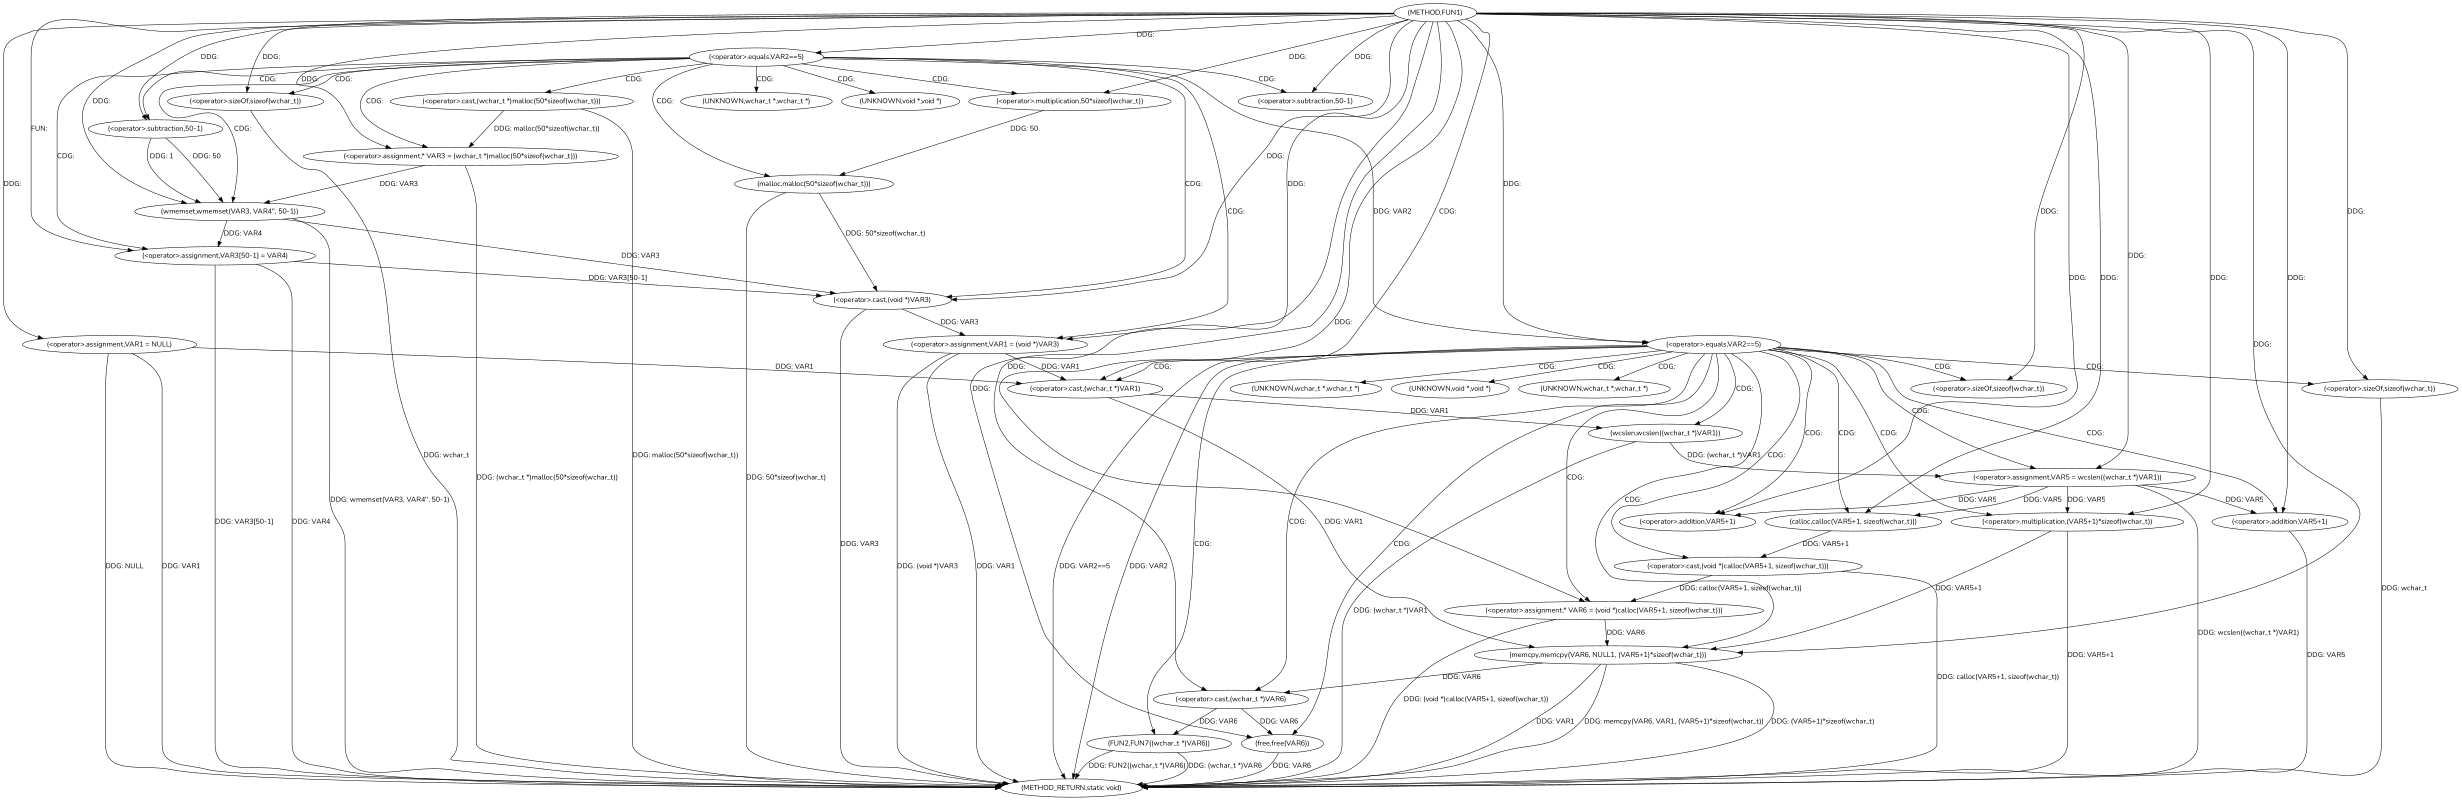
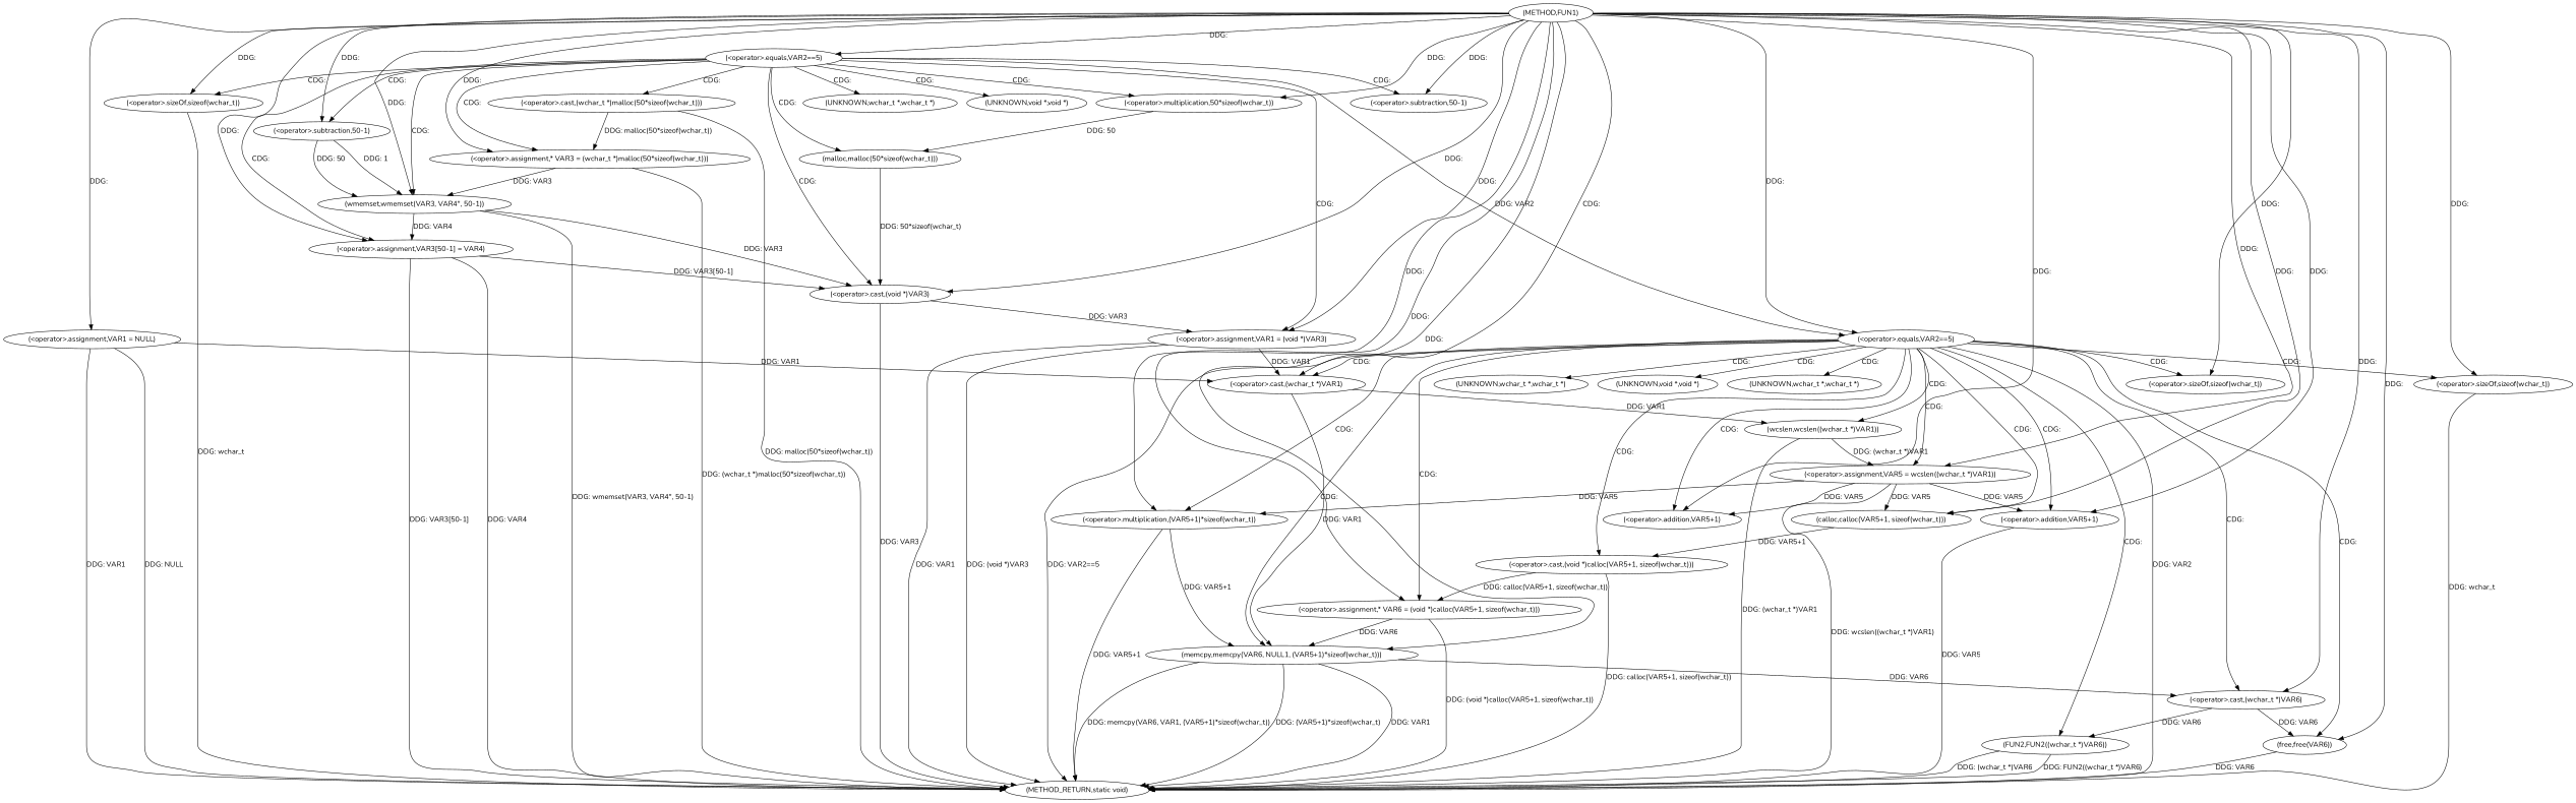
  digraph {
    fontname=Nunito
    node [fontname=Nunito]
    edge [fontname=Nunito]
    n1 [label="(METHOD,FUN1)"]
    n2 [label="(<operator>.assignment,VAR1 = NULL)"]
    n3 [label="(<operator>.equals,VAR2==5)"]
    n4 [label="(<operator>.assignment,* VAR3 = (wchar_t *)malloc(50*sizeof(wchar_t)))"]
    n5 [label="(<operator>.multiplication,50*sizeof(wchar_t))"]
    n6 [label="(<operator>.sizeOf,sizeof(wchar_t))"]
    n7 [label="(wmemset,wmemset(VAR3, VAR4'', 50-1))"]
    n8 [label="(<operator>.subtraction,50-1)"]
    n9 [label="(<operator>.assignment,VAR3[50-1] = VAR4)"]
    n10 [label="(<operator>.subtraction,50-1)"]
    n11 [label="(<operator>.assignment,VAR1 = (void *)VAR3)"]
    n12 [label="(<operator>.cast,(void *)VAR3)"]
    n13 [label="(<operator>.equals,VAR2==5)"]
    n14 [label="(<operator>.assignment,VAR5 = wcslen((wchar_t *)VAR1))"]
    n15 [label="(<operator>.cast,(wchar_t *)VAR1)"]
    n16 [label="(<operator>.assignment,* VAR6 = (void *)calloc(VAR5+1, sizeof(wchar_t)))"]
    n17 [label="(calloc,calloc(VAR5+1, sizeof(wchar_t)))"]
    n18 [label="(<operator>.addition,VAR5+1)"]
    n19 [label="(<operator>.sizeOf,sizeof(wchar_t))"]
    n20 [label="(memcpy,memcpy(VAR6, NULL1, (VAR5+1)*sizeof(wchar_t)))"]
    n21 [label="(<operator>.multiplication,(VAR5+1)*sizeof(wchar_t))"]
    n22 [label="(<operator>.addition,VAR5+1)"]
    n23 [label="(<operator>.sizeOf,sizeof(wchar_t))"]
    n24 [label="(<operator>.cast,(wchar_t *)VAR6)"]
    n25 [label="(free,free(VAR6))"]
    n26 [label="(METHOD_RETURN,static void)"]
    n27 [label="(<operator>.cast,(wchar_t *)malloc(50*sizeof(wchar_t)))"]
    n28 [label="(malloc,malloc(50*sizeof(wchar_t)))"]
    n29 [label="(UNKNOWN,wchar_t *,wchar_t *)"]
    n30 [label="(UNKNOWN,void *,void *)"]
    n31 [label="(wcslen,wcslen((wchar_t *)VAR1))"]
    n32 [label="(<operator>.cast,(void *)calloc(VAR5+1, sizeof(wchar_t)))"]
-   n33 [label="(FUN2,FUN7((wchar_t *)VAR6))"]
+   n33 [label="(FUN2,FUN2((wchar_t *)VAR6))"]
    n34 [label="(UNKNOWN,wchar_t *,wchar_t *)"]
    n35 [label="(UNKNOWN,void *,void *)"]
    n36 [label="(UNKNOWN,wchar_t *,wchar_t *)"]
    n1 -> n2 [label="DDG: "]
    n1 -> n3 [label="DDG: "]
    n1 -> n4 [label="DDG: "]
    n1 -> n5 [label="DDG: "]
    n1 -> n6 [label="DDG: "]
    n1 -> n7 [label="DDG: "]
    n1 -> n8 [label="DDG: "]
-   n1 -> n9 [label="FUN: "]
+   n1 -> n9 [label="DDG: "]
    n1 -> n10 [label="DDG: "]
    n1 -> n11 [label="DDG: "]
    n1 -> n12 [label="DDG: "]
    n1 -> n13 [label="DDG: "]
    n1 -> n14 [label="DDG: "]
    n1 -> n15 [label="CDG: "]
    n1 -> n16 [label="DDG: "]
    n1 -> n17 [label="DDG: "]
    n1 -> n18 [label="DDG: "]
    n1 -> n19 [label="DDG: "]
    n1 -> n20 [label="DDG: "]
    n1 -> n21 [label="DDG: "]
    n1 -> n22 [label="DDG: "]
    n1 -> n23 [label="DDG: "]
    n1 -> n24 [label="DDG: "]
    n1 -> n25 [label="DDG: "]
    n2 -> n15 [label="DDG: VAR1"]
    n2 -> n26 [label="DDG: VAR1"]
    n2 -> n26 [label="DDG: NULL"]
    n3 -> n4 [label="CDG: "]
    n3 -> n5 [label="CDG: "]
    n3 -> n6 [label="CDG: "]
    n3 -> n7 [label="CDG: "]
    n3 -> n8 [label="CDG: "]
    n3 -> n9 [label="CDG: "]
    n3 -> n10 [label="CDG: "]
    n3 -> n11 [label="CDG: "]
    n3 -> n12 [label="CDG: "]
    n3 -> n13 [label="DDG: VAR2"]
    n3 -> n27 [label="CDG: "]
    n3 -> n28 [label="CDG: "]
    n3 -> n29 [label="CDG: "]
    n3 -> n30 [label="CDG: "]
    n4 -> n7 [label="DDG: VAR3"]
    n4 -> n26 [label="DDG: (wchar_t *)malloc(50*sizeof(wchar_t))"]
    n5 -> n28 [label="DDG: 50"]
    n6 -> n26 [label="DDG: wchar_t"]
    n7 -> n9 [label="DDG: VAR4"]
    n7 -> n12 [label="DDG: VAR3"]
    n7 -> n26 [label="DDG: wmemset(VAR3, VAR4'', 50-1)"]
    n8 -> n7 [label="DDG: 50"]
    n8 -> n7 [label="DDG: 1"]
    n9 -> n12 [label="DDG: VAR3[50-1]"]
    n9 -> n26 [label="DDG: VAR3[50-1]"]
    n9 -> n26 [label="DDG: VAR4"]
    n11 -> n15 [label="DDG: VAR1"]
    n11 -> n26 [label="DDG: VAR1"]
    n11 -> n26 [label="DDG: (void *)VAR3"]
    n12 -> n11 [label="DDG: VAR3"]
    n12 -> n26 [label="DDG: VAR3"]
    n13 -> n14 [label="CDG: "]
    n13 -> n15 [label="CDG: "]
    n13 -> n16 [label="CDG: "]
    n13 -> n17 [label="CDG: "]
    n13 -> n18 [label="CDG: "]
    n13 -> n19 [label="CDG: "]
    n13 -> n20 [label="CDG: "]
    n13 -> n21 [label="CDG: "]
    n13 -> n22 [label="CDG: "]
    n13 -> n23 [label="CDG: "]
    n13 -> n24 [label="CDG: "]
    n13 -> n25 [label="CDG: "]
    n13 -> n26 [label="DDG: VAR2"]
    n13 -> n26 [label="DDG: VAR2==5"]
    n13 -> n31 [label="CDG: "]
    n13 -> n32 [label="CDG: "]
    n13 -> n33 [label="CDG: "]
    n13 -> n34 [label="CDG: "]
    n13 -> n35 [label="CDG: "]
    n13 -> n36 [label="CDG: "]
    n14 -> n17 [label="DDG: VAR5"]
    n14 -> n18 [label="DDG: VAR5"]
    n14 -> n21 [label="DDG: VAR5"]
    n14 -> n22 [label="DDG: VAR5"]
    n14 -> n26 [label="DDG: wcslen((wchar_t *)VAR1)"]
    n15 -> n20 [label="DDG: VAR1"]
    n15 -> n31 [label="DDG: VAR1"]
    n16 -> n20 [label="DDG: VAR6"]
    n16 -> n26 [label="DDG: (void *)calloc(VAR5+1, sizeof(wchar_t))"]
    n17 -> n32 [label="DDG: VAR5+1"]
    n20 -> n24 [label="DDG: VAR6"]
    n20 -> n26 [label="DDG: VAR1"]
    n20 -> n26 [label="DDG: memcpy(VAR6, VAR1, (VAR5+1)*sizeof(wchar_t))"]
    n20 -> n26 [label="DDG: (VAR5+1)*sizeof(wchar_t)"]
    n21 -> n20 [label="DDG: VAR5+1"]
    n21 -> n26 [label="DDG: VAR5+1"]
    n22 -> n26 [label="DDG: VAR5"]
    n23 -> n26 [label="DDG: wchar_t"]
    n24 -> n25 [label="DDG: VAR6"]
    n24 -> n33 [label="DDG: VAR6"]
    n25 -> n26 [label="DDG: VAR6"]
    n27 -> n4 [label="DDG: malloc(50*sizeof(wchar_t))"]
    n27 -> n26 [label="DDG: malloc(50*sizeof(wchar_t))"]
    n28 -> n12 [label="DDG: 50*sizeof(wchar_t)"]
-   n28 -> n26 [label="DDG: 50*sizeof(wchar_t)"]
    n31 -> n14 [label="DDG: (wchar_t *)VAR1"]
    n31 -> n26 [label="DDG: (wchar_t *)VAR1"]
    n32 -> n16 [label="DDG: calloc(VAR5+1, sizeof(wchar_t))"]
    n32 -> n26 [label="DDG: calloc(VAR5+1, sizeof(wchar_t))"]
    n33 -> n26 [label="DDG: FUN2((wchar_t *)VAR6)"]
    n33 -> n26 [label="DDG: (wchar_t *)VAR6"]
  }
